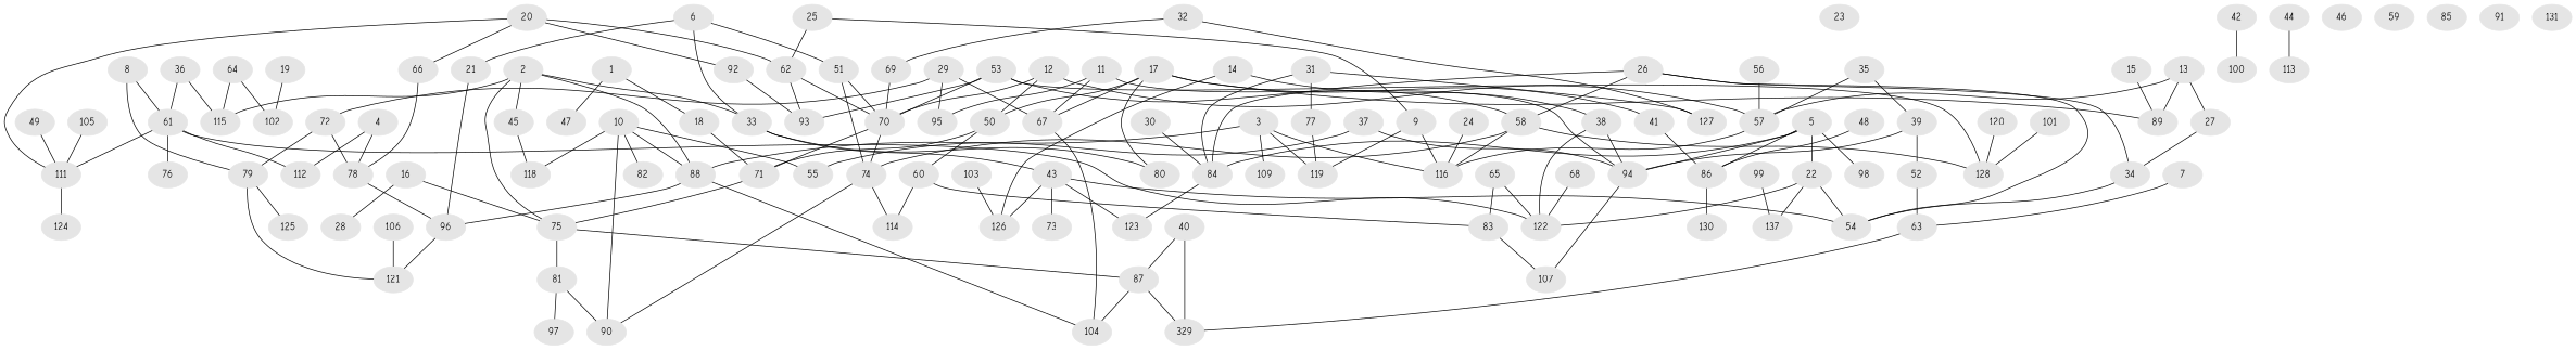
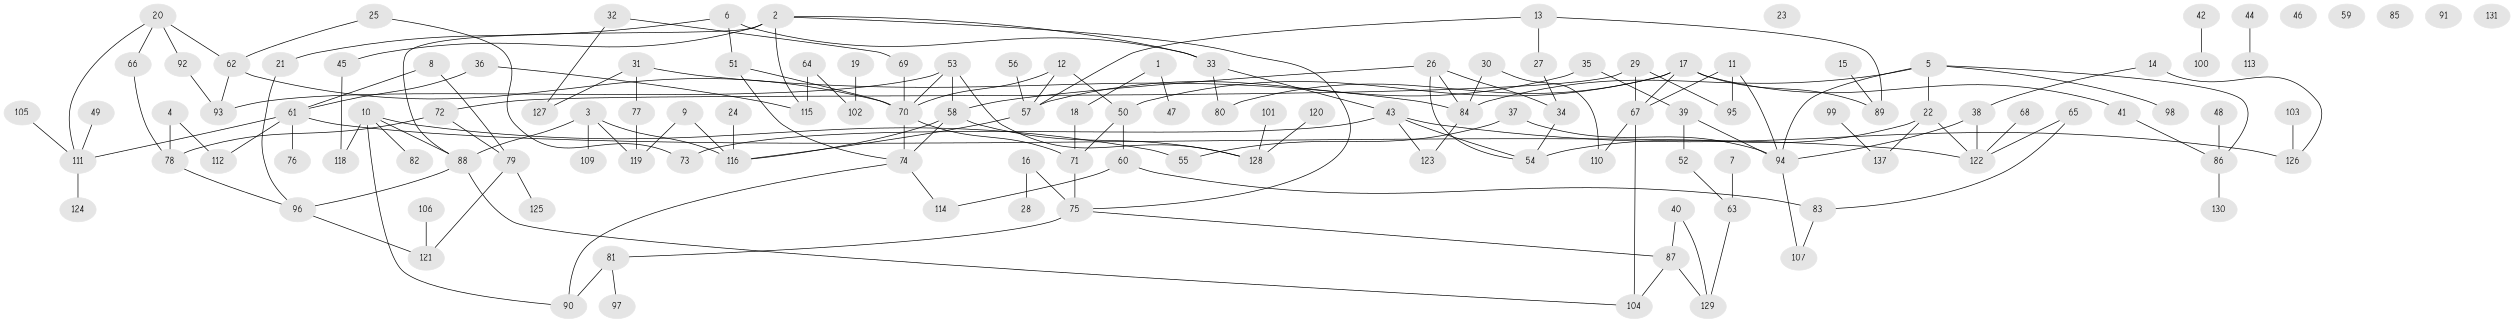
  graph {
    fontname="Comic Neue"
    node [color=gray90 fontname="Comic Neue" style=filled]
    edge [fontname="Comic Neue"]
    1
    18
    47
    71
    2
    33
    45
    75
    88
    115
    80
    43
    118
    87
    81
    96
    104
    3
    109
    116
    119
    4
    78
    112
    5
    22
    84
    86
    94
    98
    54
    n32 [label=137]
    122
    123
    130
    107
    6
    21
    51
    70
    74
    7
    63
-   129 [label=329]
+   129
    8
    61
    79
    111
    76
    121
    125
    9
    10
    55
    82
    90
    11
    67
    95
+   110
    12
    50
    57
    60
    13
    27
    89
    34
    14
    38
    126
    15
    16
    28
    17
    41
    19
    102
    20
    62
    66
    92
    93
    124
    23
    24
    25
    73
    26
    58
    128
    29
    72
    30
    31
    77
    127
    32
    69
    35
    39
    52
    36
    37
    40
    42
    100
    44
    113
    46
    48
    49
    83
    114
    53
    56
    59
    64
    65
    68
    97
    85
    91
    99
    101
    103
    105
    106
    120
    131
    1 -- 18
    1 -- 47
    18 -- 71
    71 -- 75
    2 -- 33
    2 -- 45
    2 -- 75
    2 -- 88
    2 -- 115
    33 -- 80
    33 -- 43
    45 -- 118
    75 -- 87
    75 -- 81
    88 -- 96
    88 -- 104
    43 -- 54
    43 -- 123
    43 -- 126
    43 -- 73
    87 -- 104
    87 -- 129
    81 -- 90
    81 -- 97
    96 -- 121
    3 -- 88
    3 -- 109
    3 -- 116
    3 -- 119
    4 -- 78
    4 -- 112
    78 -- 96
    5 -- 22
    5 -- 84
    5 -- 86
    5 -- 94
    5 -- 98
    22 -- 54
    22 -- n32
    22 -- 122
    84 -- 123
    86 -- 130
    94 -- 107
    6 -- 33
    6 -- 21
    6 -- 51
    21 -- 96
    51 -- 70
    51 -- 74
    70 -- 71
    70 -- 74
    74 -- 90
    74 -- 114
    7 -- 63
    63 -- 129
    8 -- 61
    8 -- 79
    61 -- 112
    61 -- 122
    61 -- 111
    61 -- 76
    79 -- 121
    79 -- 125
    111 -- 124
    9 -- 116
    9 -- 119
    10 -- 88
    10 -- 118
    10 -- 55
    10 -- 82
    10 -- 90
    11 -- 94
    11 -- 67
    11 -- 95
    67 -- 104
+   67 -- 110
    12 -- 70
    12 -- 50
    12 -- 57
    50 -- 71
    50 -- 60
    57 -- 116
    60 -- 83
    60 -- 114
    13 -- 57
    13 -- 27
    13 -- 89
    27 -- 34
    34 -- 54
    14 -- 38
    14 -- 126
    38 -- 94
    38 -- 122
    15 -- 89
    16 -- 75
    16 -- 28
    17 -- 80
    17 -- 67
    17 -- 50
    17 -- 89
    17 -- 41
    41 -- 86
    19 -- 102
    20 -- 111
    20 -- 62
    20 -- 66
    20 -- 92
    62 -- 70
    62 -- 93
    66 -- 78
    92 -- 93
    24 -- 116
    25 -- 62
-   25 -- 9
+   25 -- 73
    26 -- 84
    26 -- 54
    26 -- 34
    26 -- 58
    58 -- 116
    58 -- 74
    58 -- 128
    29 -- 67
    29 -- 95
    29 -- 72
    72 -- 78
    72 -- 79
    30 -- 84
+   30 -- 110
    31 -- 84
    31 -- 77
    31 -- 127
    77 -- 119
    32 -- 127
    32 -- 69
    69 -- 70
    35 -- 57
    35 -- 39
    39 -- 94
    39 -- 52
    52 -- 63
    36 -- 115
    36 -- 61
    37 -- 94
    37 -- 55
    40 -- 87
    40 -- 129
    42 -- 100
    44 -- 113
    48 -- 86
    49 -- 111
    83 -- 107
    53 -- 70
    53 -- 93
    53 -- 58
    53 -- 128
    56 -- 57
    64 -- 115
    64 -- 102
    65 -- 122
    65 -- 83
    68 -- 122
    99 -- n32
    101 -- 128
    103 -- 126
    105 -- 111
    106 -- 121
    120 -- 128
  }
